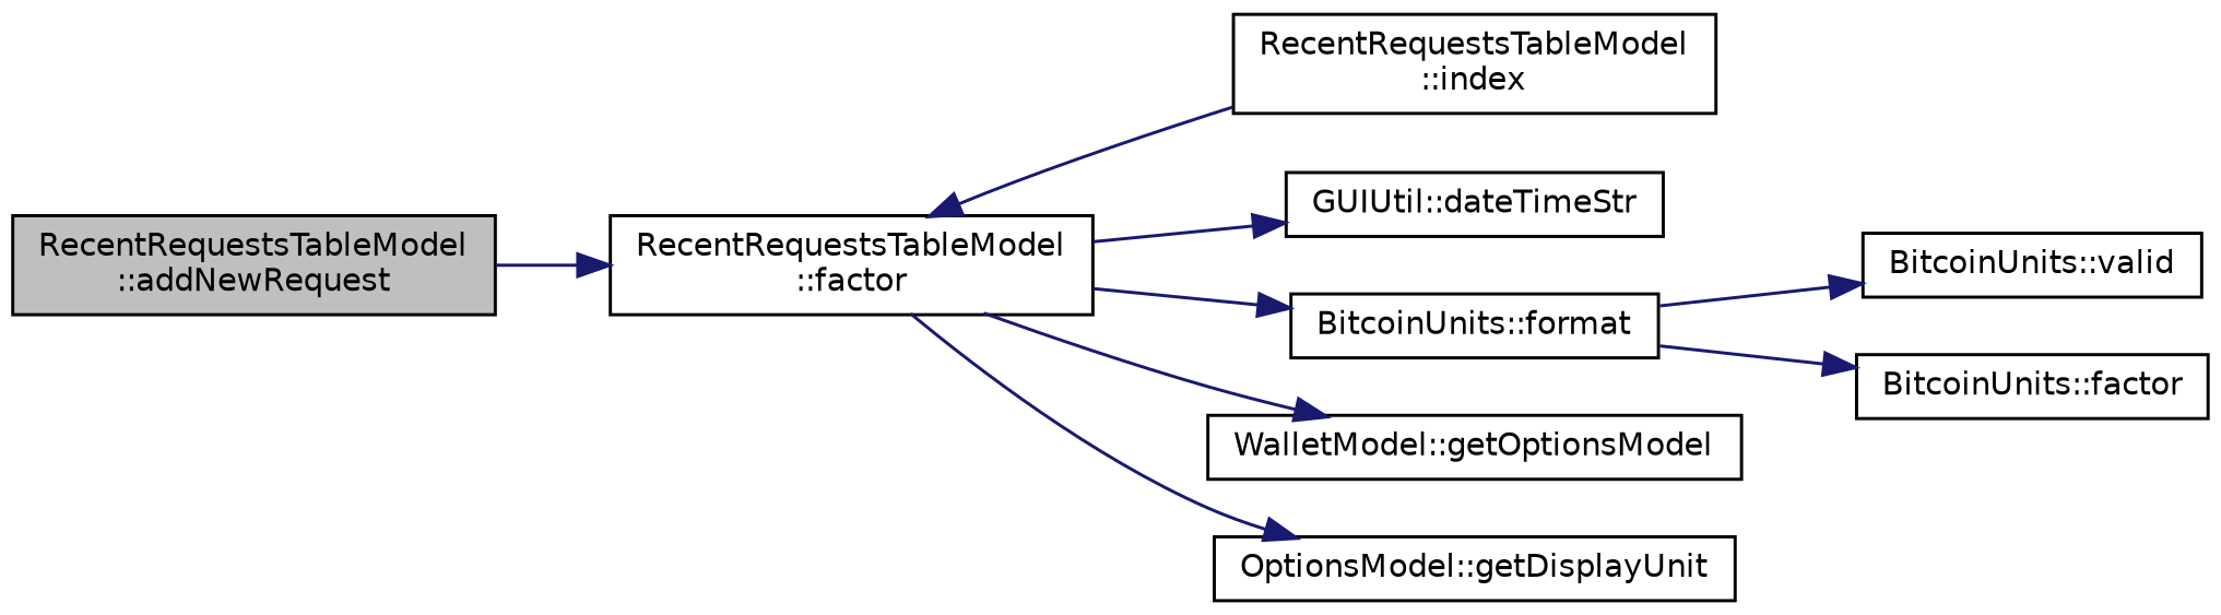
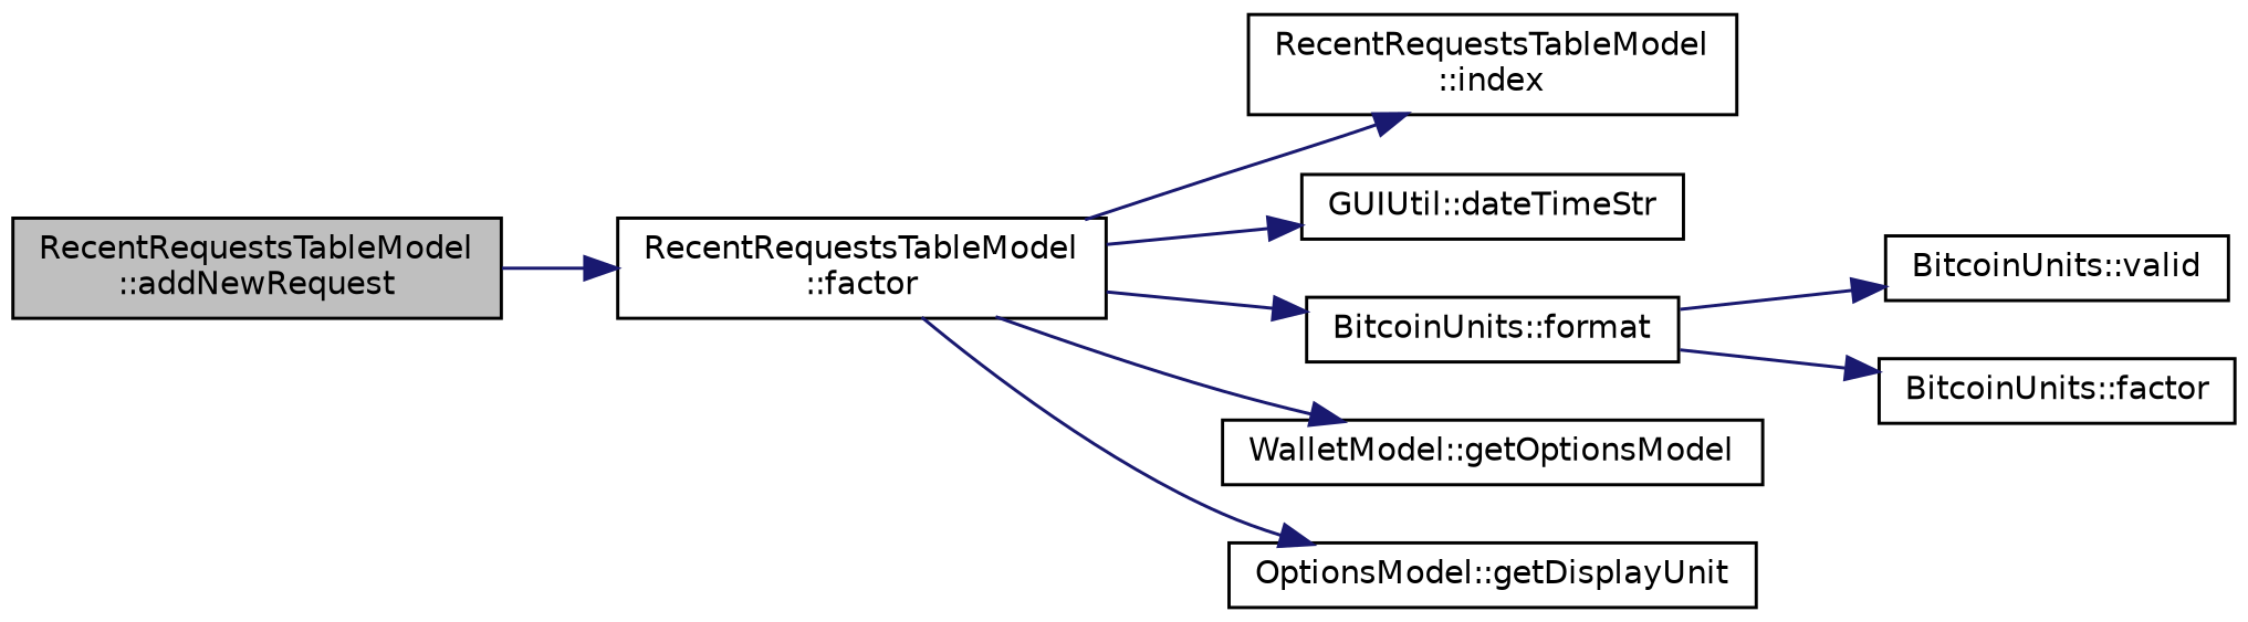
  digraph {
    rankdir=LR
    node [color=black fillcolor=white fontname=Helvetica fontsize=10 shape=record style=filled]
    edge [color=midnightblue fontname=Helvetica fontsize=10 labelfontname=Helvetica labelfontsize=10 style=solid]
    n1 [fillcolor=grey75 fontcolor=black height=0.2 label="RecentRequestsTableModel\l::addNewRequest" width=0.4]
    n2 [height=0.2 label="RecentRequestsTableModel\l::factor" width=0.4]
    n3 [height=0.2 label="RecentRequestsTableModel\l::index" width=0.4]
    n4 [height=0.2 label="GUIUtil::dateTimeStr" width=0.4]
    n5 [height=0.2 label="BitcoinUnits::format" width=0.4]
    n6 [height=0.2 label="WalletModel::getOptionsModel" width=0.4]
    n7 [height=0.2 label="OptionsModel::getDisplayUnit" width=0.4]
    n8 [height=0.2 label="BitcoinUnits::valid" width=0.4]
    n9 [height=0.2 label="BitcoinUnits::factor" width=0.4]
    n1 -> n2
-   n3 -> n2
+   n2 -> n3
    n2 -> n4
    n2 -> n5
    n2 -> n6
    n2 -> n7
    n5 -> n8
    n5 -> n9
  }
